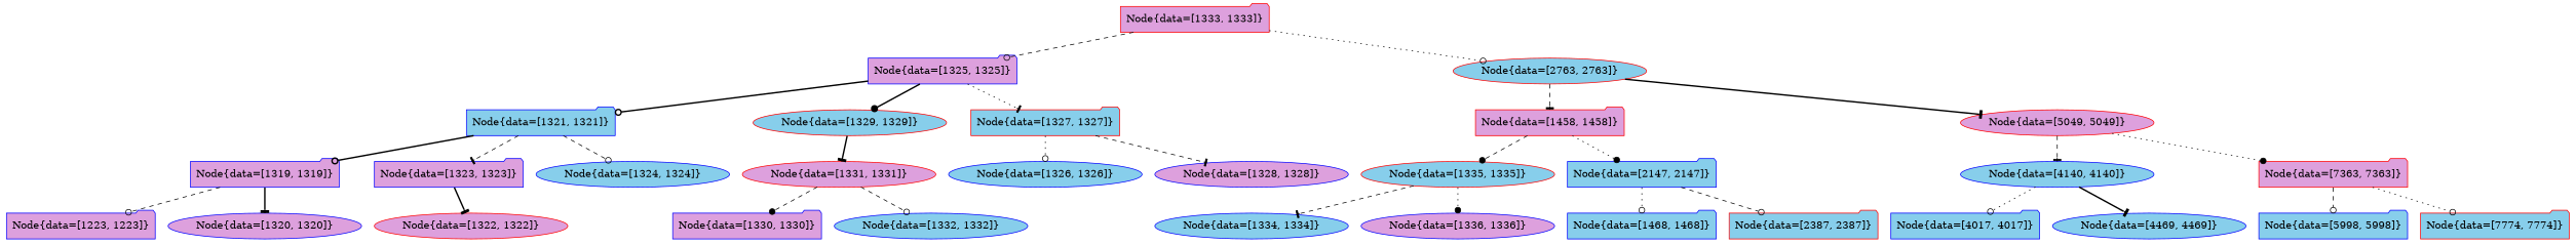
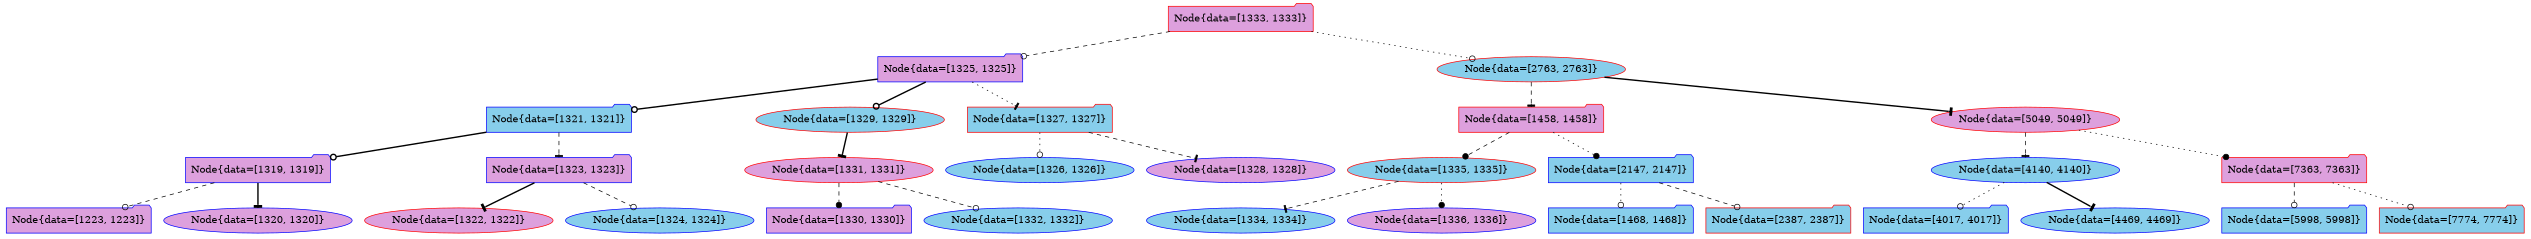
  digraph {
    node [color=blue fillcolor=skyblue shape=folder style=filled]
    edge [arrowhead=odot style=dashed]
    n1 [color=red fillcolor=plum label="Node{data=[1333, 1333]}"]
    n2 [fillcolor=plum label="Node{data=[1325, 1325]}"]
    n3 [color=red label="Node{data=[2763, 2763]}" shape=ellipse]
    n4 [label="Node{data=[1321, 1321]}"]
    n5 [color=red label="Node{data=[1329, 1329]}" shape=ellipse]
    n6 [color=red label="Node{data=[1327, 1327]}"]
    n7 [color=red fillcolor=plum label="Node{data=[1458, 1458]}"]
    n8 [color=red fillcolor=plum label="Node{data=[5049, 5049]}" shape=ellipse]
    n9 [fillcolor=plum label="Node{data=[1319, 1319]}"]
    n10 [fillcolor=plum label="Node{data=[1323, 1323]}"]
    n11 [color=red fillcolor=plum label="Node{data=[1331, 1331]}" shape=ellipse]
    n12 [fillcolor=plum label="Node{data=[1223, 1223]}"]
    n13 [fillcolor=plum label="Node{data=[1320, 1320]}" shape=ellipse]
    n14 [color=red fillcolor=plum label="Node{data=[1322, 1322]}" shape=ellipse]
    n15 [label="Node{data=[1324, 1324]}" shape=ellipse]
    n16 [label="Node{data=[1326, 1326]}" shape=ellipse]
    n17 [fillcolor=plum label="Node{data=[1328, 1328]}" shape=ellipse]
    n18 [fillcolor=plum label="Node{data=[1330, 1330]}"]
    n19 [label="Node{data=[1332, 1332]}" shape=ellipse]
    n20 [color=red label="Node{data=[1335, 1335]}" shape=ellipse]
    n21 [label="Node{data=[2147, 2147]}"]
    n22 [label="Node{data=[4140, 4140]}" shape=ellipse]
    n23 [color=red fillcolor=plum label="Node{data=[7363, 7363]}"]
    n24 [label="Node{data=[1334, 1334]}" shape=ellipse]
    n25 [fillcolor=plum label="Node{data=[1336, 1336]}" shape=ellipse]
    n26 [label="Node{data=[1468, 1468]}"]
    n27 [color=red label="Node{data=[2387, 2387]}"]
    n28 [label="Node{data=[4017, 4017]}"]
    n29 [label="Node{data=[4469, 4469]}" shape=ellipse]
    n30 [label="Node{data=[5998, 5998]}"]
    n31 [color=red label="Node{data=[7774, 7774]}"]
    n1 -> n2
    n1 -> n3 [style=dotted]
    n2 -> n4 [style=bold]
-   n2 -> n5 [arrowhead=dot style=bold]
+   n2 -> n5 [style=bold]
    n2 -> n6 [arrowhead=tee style=dotted]
    n3 -> n7 [arrowhead=tee]
    n3 -> n8 [arrowhead=tee style=bold]
    n4 -> n9 [style=bold]
    n4 -> n10 [arrowhead=tee]
    n5 -> n11 [arrowhead=tee style=bold]
    n6 -> n16 [style=dotted]
    n6 -> n17 [arrowhead=tee]
    n7 -> n20 [arrowhead=dot]
    n7 -> n21 [arrowhead=dot style=dotted]
    n8 -> n22 [arrowhead=tee]
    n8 -> n23 [arrowhead=dot style=dotted]
    n9 -> n12
    n9 -> n13 [arrowhead=tee style=bold]
    n10 -> n14 [arrowhead=tee style=bold]
-   n4 -> n15
+   n10 -> n15
    n11 -> n18 [arrowhead=dot]
    n11 -> n19
    n20 -> n24 [arrowhead=tee]
    n20 -> n25 [arrowhead=dot style=dotted]
    n21 -> n26 [style=dotted]
    n21 -> n27
    n22 -> n28 [style=dotted]
    n22 -> n29 [arrowhead=tee style=bold]
    n23 -> n30
    n23 -> n31 [style=dotted]
  }
